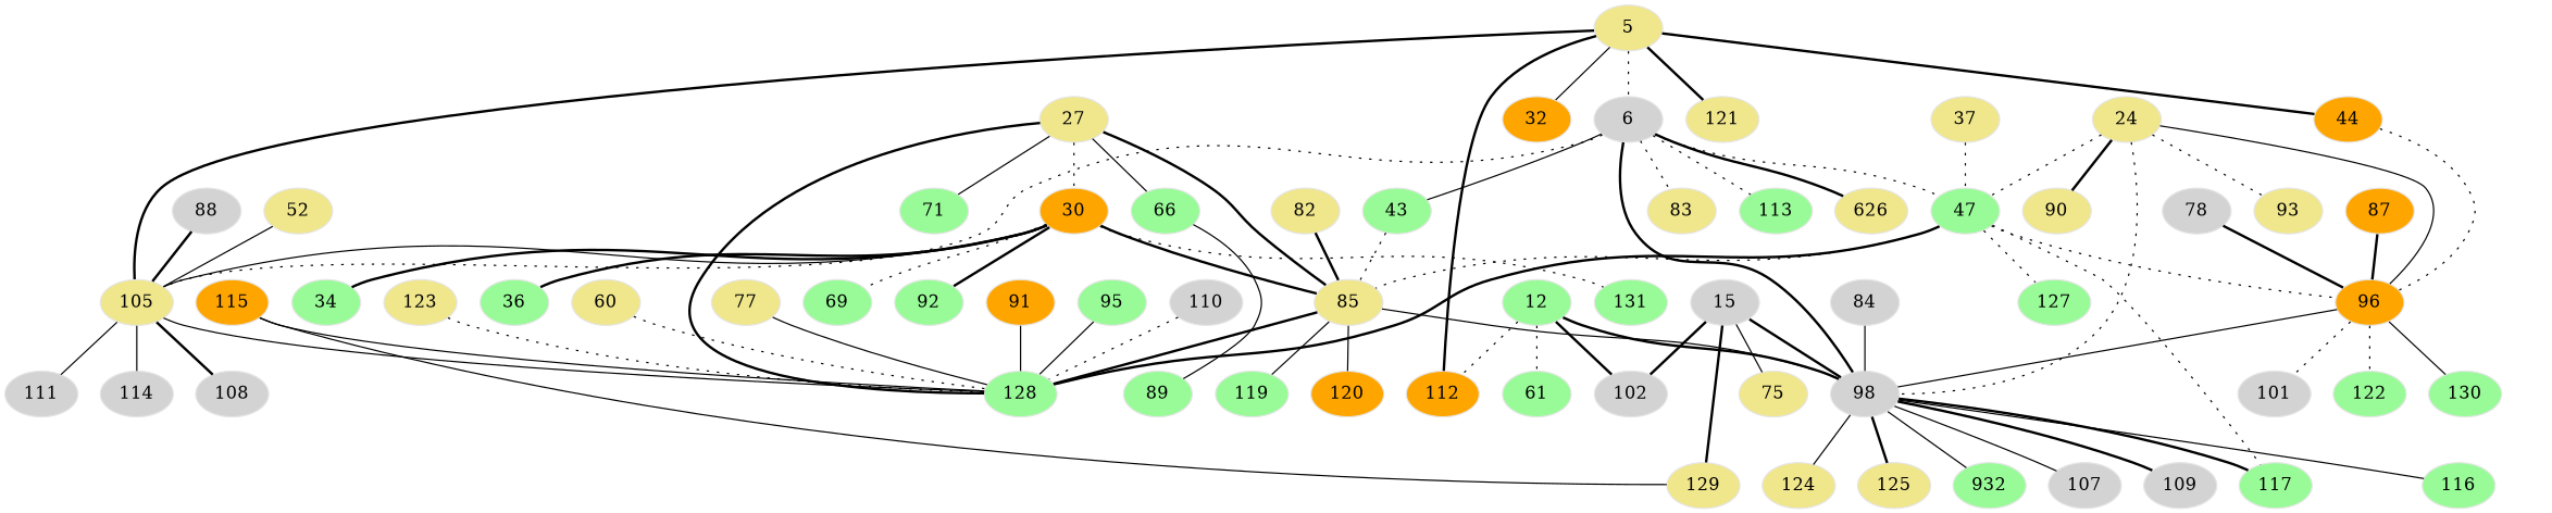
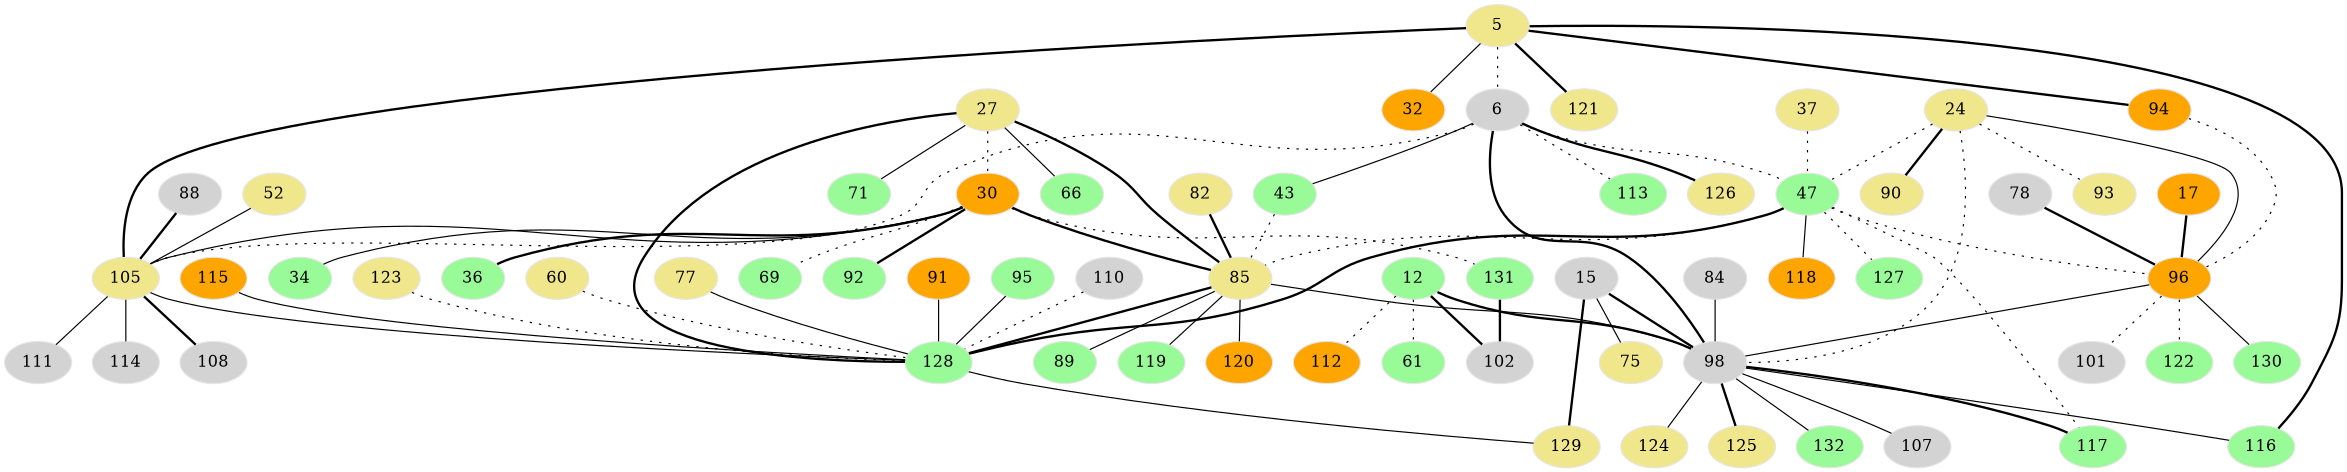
  graph {
    node [color=gray90 fillcolor=palegreen style=filled]
    edge [style=solid]
    5 [fillcolor=khaki super="+4"]
    6 [fillcolor=lightgrey super="+2"]
    32 [fillcolor=orange]
-   94 [fillcolor=orange super="+79" label=44]
+   94 [fillcolor=orange super="+79"]
    105 [fillcolor=khaki super="+3"]
    116
    121 [fillcolor=khaki]
    43 [super="+42"]
    47 [super="+38+22"]
-   83 [fillcolor=khaki]
    98 [fillcolor=lightgrey super="+41+68+7+72+11+31+33+39+45+49+62+67+70+81"]
    113
-   126 [fillcolor=khaki label=626]
+   126 [fillcolor=khaki]
    96 [fillcolor=orange super="+64+65"]
    128 [super="+17+35+46+51+57+73+74+18+99+106+55"]
    108 [fillcolor=lightgrey]
    111 [fillcolor=lightgrey]
    114 [fillcolor=lightgrey]
    85 [fillcolor=khaki super="+44+29"]
    117
+   118 [fillcolor=orange]
    127
    107 [fillcolor=lightgrey]
-   109 [fillcolor=lightgrey]
    124 [fillcolor=khaki super="+100"]
    125 [fillcolor=khaki super="+97"]
-   132 [label=932]
+   132
    12 [super="+8"]
    61
    102 [fillcolor=lightgrey]
    112 [fillcolor=orange]
    15 [fillcolor=lightgrey super="+13"]
    75 [fillcolor=khaki]
    129 [fillcolor=khaki]
    24 [fillcolor=khaki super="+19"]
    90 [fillcolor=khaki super="+80"]
    93 [fillcolor=khaki]
    101 [fillcolor=lightgrey super="+50"]
    122
    130 [super="+53+86"]
    27 [fillcolor=khaki super="+26"]
    30 [fillcolor=orange super="+25"]
    66
    71
    34
    36
    69
    92
    131
    89
    119 [super="+48"]
    120 [fillcolor=orange]
    37 [fillcolor=khaki]
    52 [fillcolor=khaki]
    60 [fillcolor=khaki]
    77 [fillcolor=khaki]
    78 [fillcolor=lightgrey]
    82 [fillcolor=khaki]
    84 [fillcolor=lightgrey]
-   87 [fillcolor=orange]
+   87 [fillcolor=orange label=17]
    88 [fillcolor=lightgrey]
    91 [fillcolor=orange]
    95
    110 [fillcolor=lightgrey]
    115 [fillcolor=orange]
    123 [fillcolor=khaki super="+59"]
    5 -- 6 [style=dotted weight=4]
    5 -- 32
    5 -- 94 [style=bold]
    5 -- 105 [style=bold weight=4]
-   5 -- 112 [style=bold]
+   5 -- 116 [style=bold]
    5 -- 121 [style=bold]
    6 -- 105 [style=dotted weight=4]
    6 -- 43
    6 -- 47 [style=dotted weight=2]
-   6 -- 83 [style=dotted]
    6 -- 98 [style=bold]
    6 -- 113 [style=dotted]
    6 -- 126 [style=bold]
    94 -- 96 [style=dotted]
    105 -- 128
    105 -- 108 [style=bold]
    105 -- 111
    105 -- 114
    43 -- 85 [style=dotted]
    47 -- 96 [style=dotted weight=4]
    47 -- 128 [style=bold weight=2]
    47 -- 85 [style=dotted weight=2]
    47 -- 117 [style=dotted]
+   47 -- 118
    47 -- 127 [style=dotted]
    98 -- 116
    98 -- 117 [style=bold]
    98 -- 107
-   98 -- 109 [style=bold]
    98 -- 124
    98 -- 125 [style=bold]
    98 -- 132
    96 -- 98
    96 -- 101 [style=dotted]
    96 -- 122 [style=dotted]
    96 -- 130
-   115 -- 129
+   128 -- 129
    85 -- 98
    85 -- 128 [style=bold]
-   66 -- 89
+   85 -- 89
    85 -- 119
    85 -- 120
    12 -- 98 [style=bold weight=9]
    12 -- 61 [style=dotted]
    12 -- 102 [style=bold]
    12 -- 112 [style=dotted]
    15 -- 98 [style=bold]
-   15 -- 102 [style=bold]
+   131 -- 102 [style=bold]
    15 -- 75
    15 -- 129 [style=bold weight=8]
    24 -- 47 [style=dotted weight=4]
    24 -- 98 [style=dotted weight=2]
    24 -- 96 [weight=4]
    24 -- 90 [style=bold]
    24 -- 93 [style=dotted]
    27 -- 128 [style=bold]
    27 -- 85 [style=bold weight=4]
    27 -- 30 [style=dotted weight=4]
    27 -- 66
    27 -- 71
    30 -- 105
    30 -- 85 [style=bold weight=4]
-   30 -- 34 [style=bold]
+   30 -- 34
    30 -- 36 [style=bold]
    30 -- 69 [style=dotted]
    30 -- 92 [style=bold]
    30 -- 131 [style=dotted]
    37 -- 47 [style=dotted]
    52 -- 105
    60 -- 128 [style=dotted]
    77 -- 128
    78 -- 96 [style=bold]
    82 -- 85 [style=bold]
    84 -- 98
    87 -- 96 [style=bold]
    88 -- 105 [style=bold]
    91 -- 128
    95 -- 128
    110 -- 128 [style=dotted]
    115 -- 128
    123 -- 128 [style=dotted]
  }
